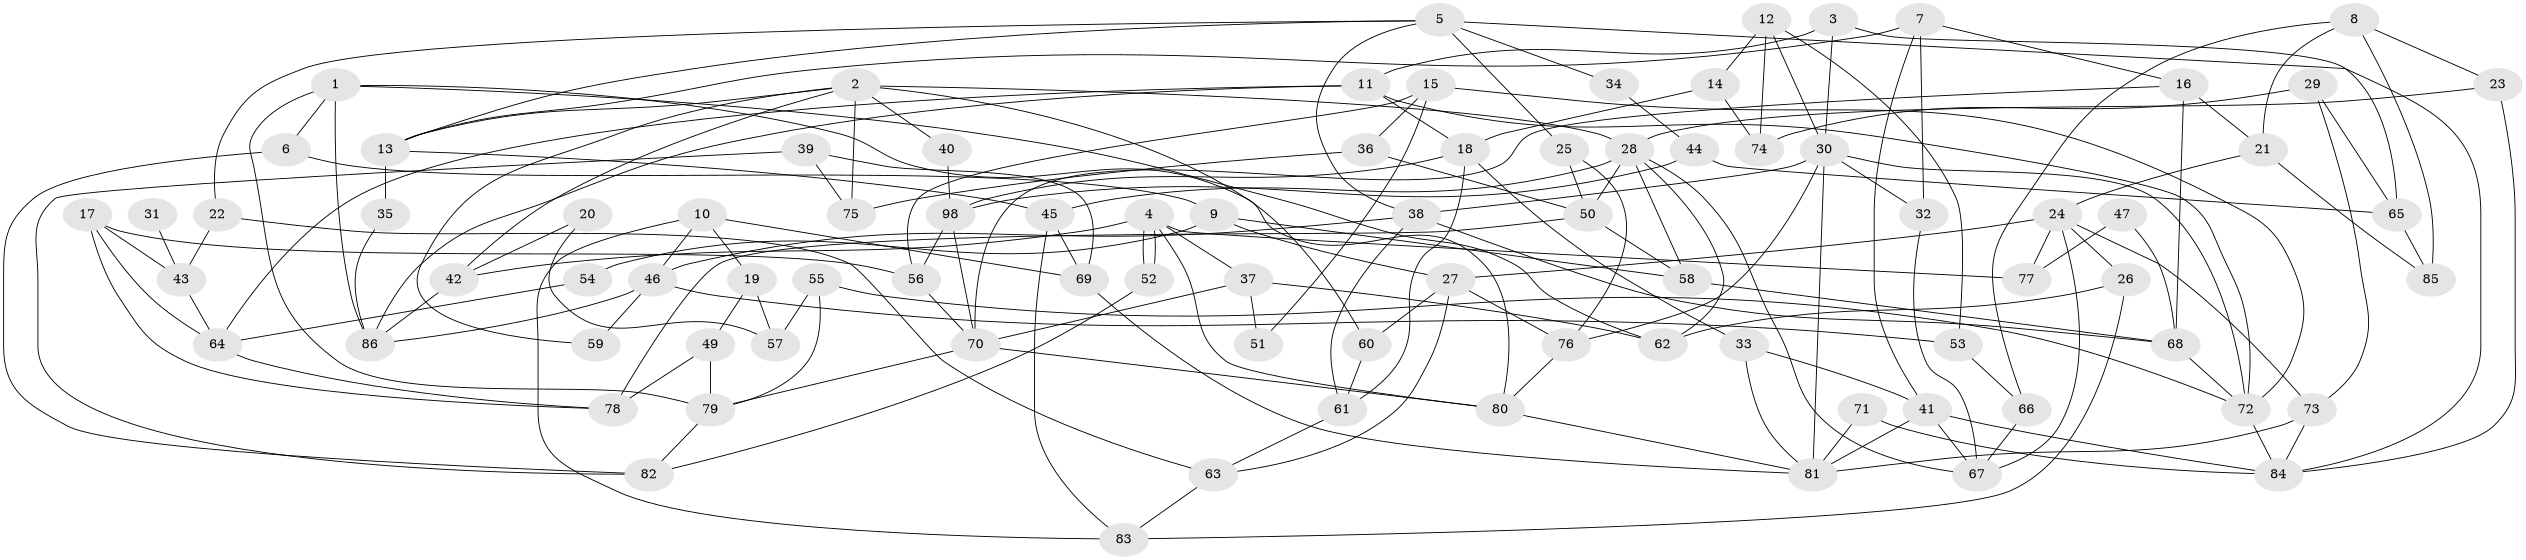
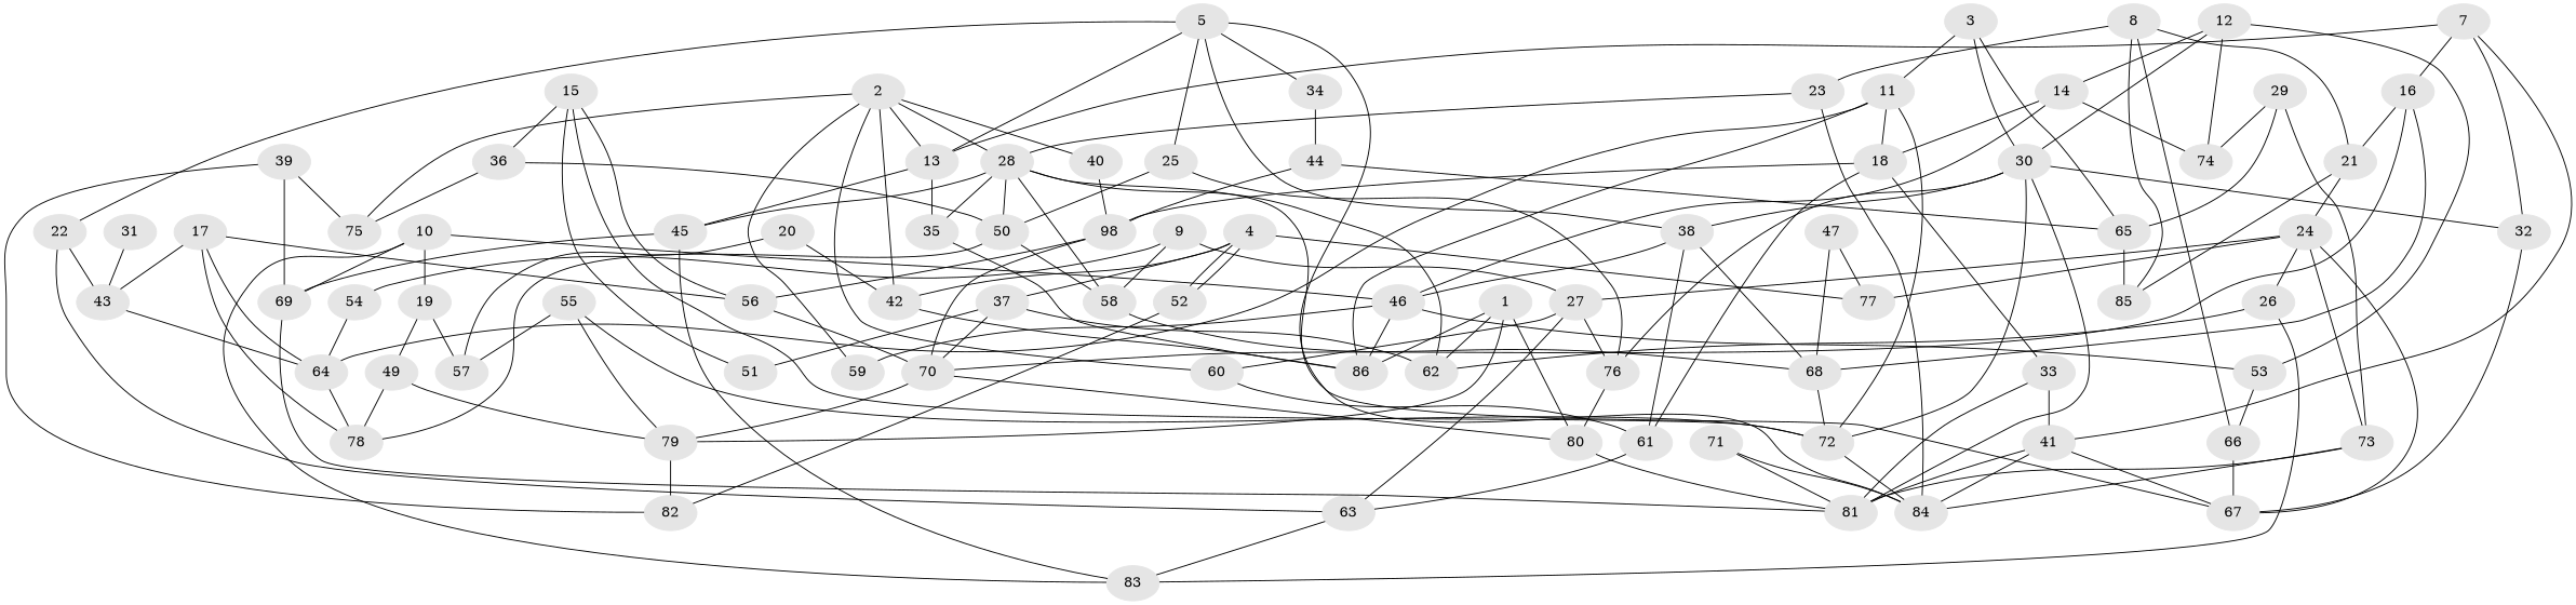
  graph {
    node [color=gray90 style=filled]
    1
-   6
    62
    79
    80
    86
    9
    82
    81
    2
    13
    28
    40
    42
    59
    60
    75
    35
    45
    58
    67
    50
    n23 [label=98]
    61
    3
    11
    30
    65
    18
    64
    72
    38
    32
    76
    85
    4
    37
    52
    77
    36
    51
    70
    5
    22
    25
    34
    84
    43
    63
    44
    46
    68
    27
    54
    7
    16
    41
    21
    8
    23
    66
    24
    10
    19
    69
    83
    49
    57
    53
    33
    78
    12
    14
    74
    15
    56
    17
    20
    26
    73
    29
    31
    39
    47
    55
    71
-   1 -- 6
    1 -- 62
    1 -- 79
    1 -- 80
    1 -- 86
-   6 -- 9
-   6 -- 82
    79 -- 82
    80 -- 81
    9 -- 58
    9 -- 27
    9 -- 54
    2 -- 13
    2 -- 28
    2 -- 40
    2 -- 42
    2 -- 59
    2 -- 60
    2 -- 75
    13 -- 35
    13 -- 45
    28 -- 62
+   28 -- 35
    28 -- 45
    28 -- 58
    28 -- 67
    28 -- 50
    40 -- n23
    42 -- 86
    60 -- 61
    35 -- 86
    45 -- 69
    45 -- 83
    58 -- 68
    50 -- 58
    50 -- 78
    n23 -- 70
    n23 -- 56
    61 -- 63
    3 -- 11
    3 -- 30
    3 -- 65
    11 -- 86
    11 -- 18
    11 -- 64
    11 -- 72
    30 -- 81
    30 -- 72
    30 -- 38
    30 -- 32
    30 -- 76
    65 -- 85
    18 -- n23
    18 -- 61
    18 -- 33
    64 -- 78
    72 -- 84
    38 -- 61
    38 -- 46
    38 -- 68
    32 -- 67
    76 -- 80
-   4 -- 80
    4 -- 42
    4 -- 37
    4 -- 52
    4 -- 52
    4 -- 77
    37 -- 62
    37 -- 51
    37 -- 70
    52 -- 82
    36 -- 75
    36 -- 50
    70 -- 79
    70 -- 80
    5 -- 13
    5 -- 38
    5 -- 22
    5 -- 25
    5 -- 34
    5 -- 84
    22 -- 43
    22 -- 63
    25 -- 50
    25 -- 76
    34 -- 44
    43 -- 64
    63 -- 83
    44 -- n23
    44 -- 65
    46 -- 86
    46 -- 59
    46 -- 53
    68 -- 72
    27 -- 60
    27 -- 76
    27 -- 63
    54 -- 64
    7 -- 13
    7 -- 32
    7 -- 16
    7 -- 41
    16 -- 70
    16 -- 68
    16 -- 21
    41 -- 81
    41 -- 67
    41 -- 84
    21 -- 85
    21 -- 24
    8 -- 85
    8 -- 21
    8 -- 23
    8 -- 66
    23 -- 28
    23 -- 84
    66 -- 67
    24 -- 67
    24 -- 77
    24 -- 27
    24 -- 26
    24 -- 73
    10 -- 46
    10 -- 19
    10 -- 69
    10 -- 83
    19 -- 49
    19 -- 57
    69 -- 81
    49 -- 79
    49 -- 78
    53 -- 66
    33 -- 81
    33 -- 41
    12 -- 30
    12 -- 53
    12 -- 14
    12 -- 74
    14 -- 18
+   14 -- 46
    14 -- 74
    15 -- 72
    15 -- 36
    15 -- 51
    15 -- 56
    56 -- 70
    17 -- 64
    17 -- 43
    17 -- 78
    17 -- 56
    20 -- 42
    20 -- 57
    26 -- 62
    26 -- 83
    73 -- 81
    73 -- 84
    29 -- 65
    29 -- 74
    29 -- 73
    31 -- 43
    39 -- 82
    39 -- 75
    39 -- 69
    47 -- 77
    47 -- 68
    55 -- 79
    55 -- 72
    55 -- 57
    71 -- 81
    71 -- 84
  }
